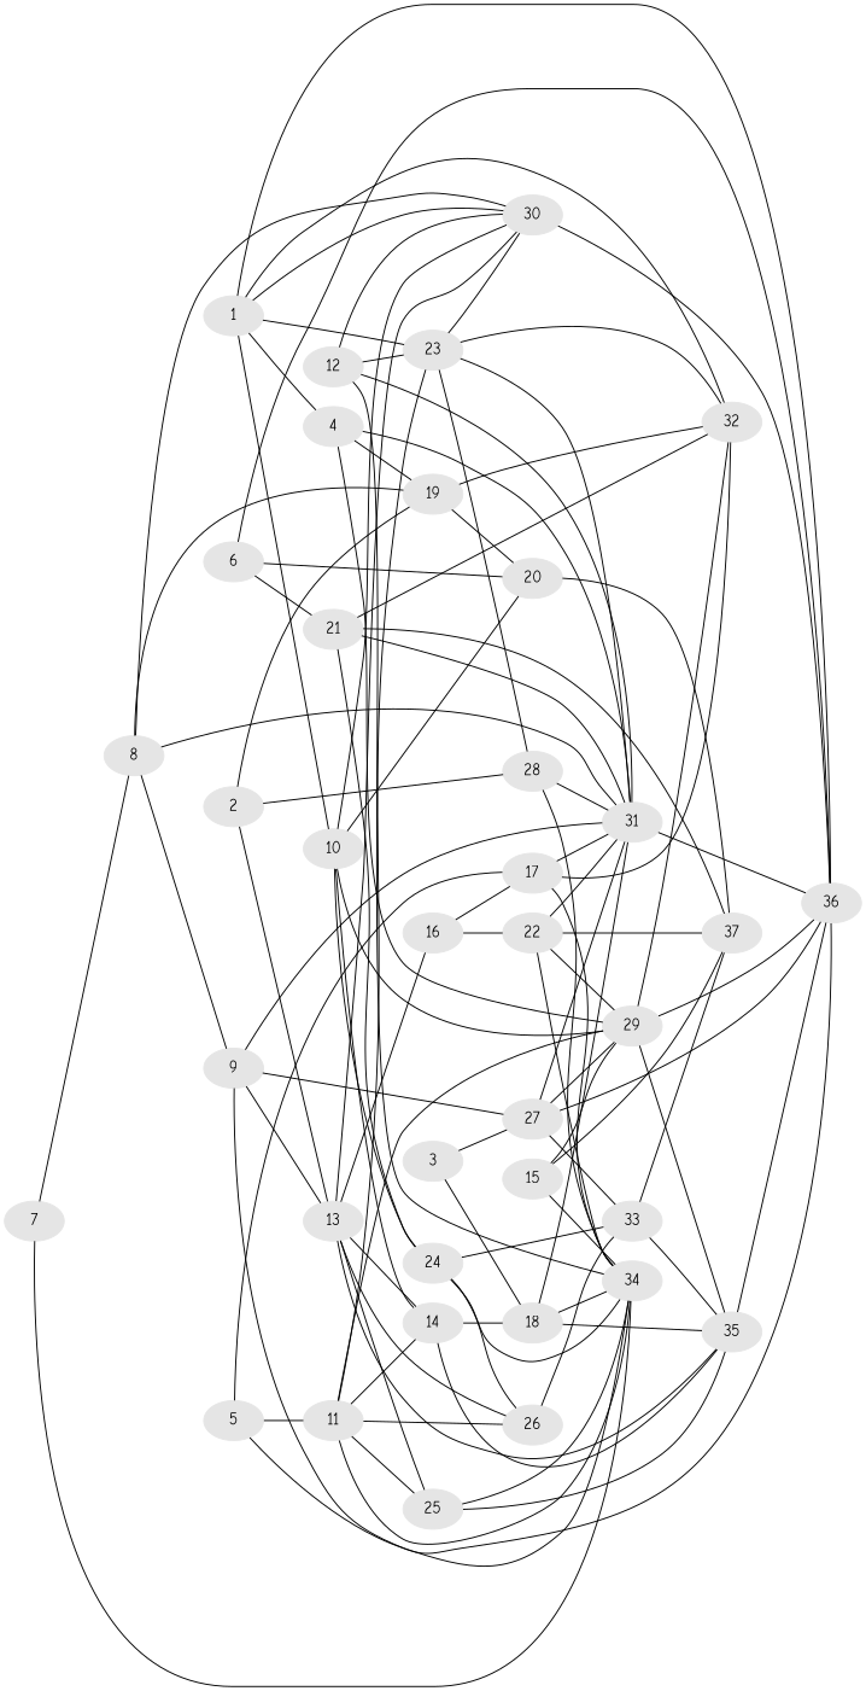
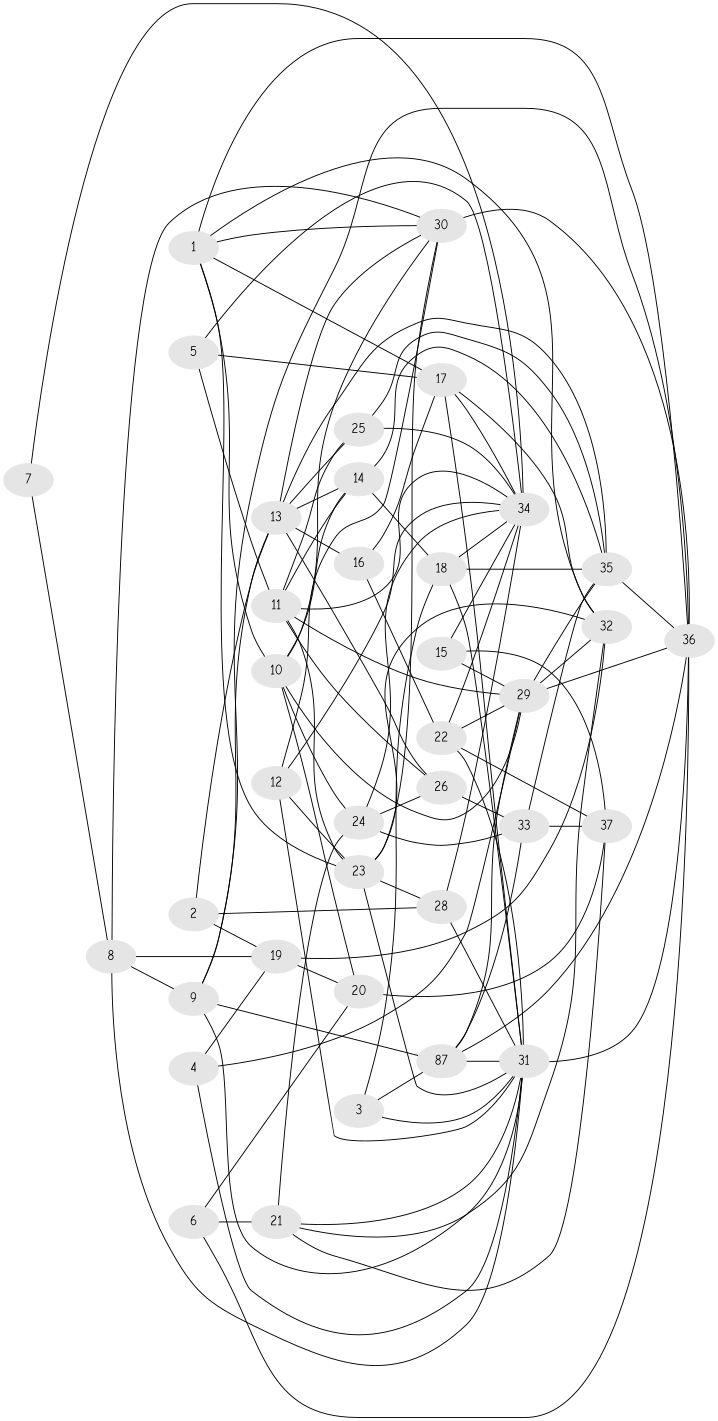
  graph {
    fontname="Comic Neue"
    rankdir=LR
    node [color=gray90 fontname="Comic Neue" style=filled]
    edge [fontname="Comic Neue" weight=1.0]
    1
    4
    10
    23
    30
    32
    36
    19
    31
    29
    20
    14
    24
    28
    25
    34
    35
    2
    13
    26
    16
    3
    18
-   27
+   27 [label=87]
    33
    5
    11
    17
    6
    21
    37
    7
    8
    9
    12
    22
    15
-   1 -- 4 [weight=2.0]
+   1 -- 17 [weight=2.0]
    1 -- 10
    1 -- 23
    1 -- 30
    1 -- 32
    1 -- 36
    4 -- 19
    4 -- 31
    4 -- 29
    10 -- 30
    10 -- 29
    10 -- 20
    10 -- 14
    10 -- 24
    23 -- 30
    23 -- 32
    23 -- 31
    23 -- 28
    30 -- 36
    19 -- 32
    19 -- 20
    31 -- 36
    29 -- 32
    29 -- 36
    29 -- 35
    20 -- 37
    14 -- 35
    14 -- 18
    24 -- 34
    24 -- 26
    24 -- 33
    28 -- 31 [weight=2.0]
    28 -- 34
    25 -- 34
    25 -- 35
    35 -- 36
    2 -- 19
    2 -- 28
    2 -- 13
    13 -- 30
    13 -- 14
    13 -- 25
    13 -- 35
    13 -- 26
    13 -- 16
    26 -- 33
    16 -- 17
    16 -- 22
+   3 -- 31
    3 -- 18
    3 -- 27
    18 -- 31
    18 -- 34
    18 -- 35
    27 -- 36
    27 -- 31 [weight=3.0]
    27 -- 29
    27 -- 33
    33 -- 35
    33 -- 37
    5 -- 34
    5 -- 11
    5 -- 17
    11 -- 23
    11 -- 29
    11 -- 14
    11 -- 25
    11 -- 34
    11 -- 26
    17 -- 32
    17 -- 31
    17 -- 34
    6 -- 36
    6 -- 20
    6 -- 21
    21 -- 32
    21 -- 31
    21 -- 24
    21 -- 37
    7 -- 34
    7 -- 8
    8 -- 30
    8 -- 19
    8 -- 31
    8 -- 9
    9 -- 36
    9 -- 31
    9 -- 13
    9 -- 27
    12 -- 23
    12 -- 30
    12 -- 31
    12 -- 34
    22 -- 31
    22 -- 29
    22 -- 34
    22 -- 37
    15 -- 29
    15 -- 34 [weight=2.0]
    15 -- 37
  }
